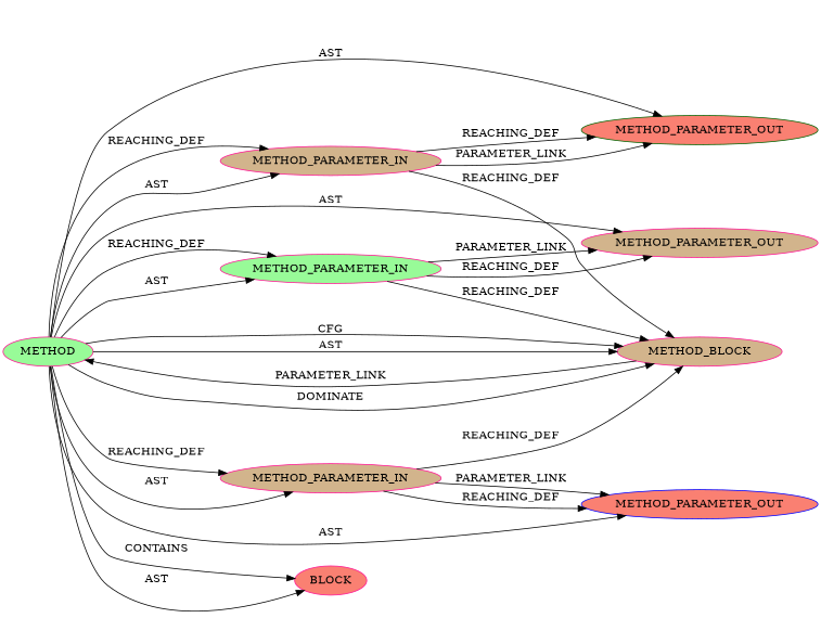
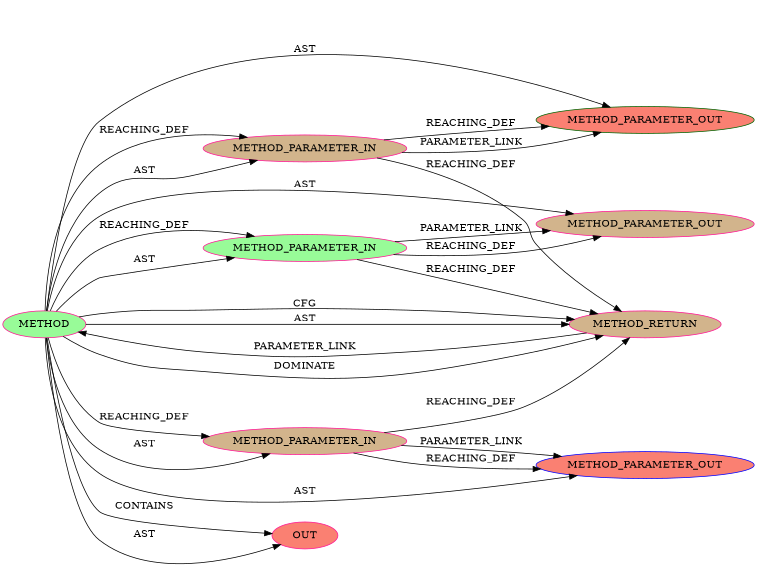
  digraph {
    rankdir=LR
    node [CODE=p2 EVALUATION_STRATEGY=BY_VALUE IS_VARIADIC=false ORDER=2 TYPE_FULL_NAME=ANY color=deeppink fillcolor=tan style=filled]
    n1 [INDEX=2 NAME=p2 color=darkgreen fillcolor=salmon label=METHOD_PARAMETER_OUT]
    n2 [CODE=p3 INDEX=3 NAME=p3 ORDER=3 fillcolor=palegreen label=METHOD_PARAMETER_IN]
-   n3 [CODE=RET label=METHOD_BLOCK IS_VARIADIC=""]
+   n3 [CODE=RET label=METHOD_RETURN IS_VARIADIC=""]
    n4 [CODE=p3 INDEX=3 NAME=p3 ORDER=3 label=METHOD_PARAMETER_OUT]
    n5 [AST_PARENT_FULL_NAME="<global>" AST_PARENT_TYPE=NAMESPACE_BLOCK CODE="<empty>" FILENAME="<empty>" FULL_NAME="tls_context.push_pending_record" IS_EXTERNAL=true NAME=push_pending_record ORDER=0 fillcolor=palegreen label=METHOD EVALUATION_STRATEGY="" IS_VARIADIC="" TYPE_FULL_NAME=""]
    n6 [INDEX=2 NAME=p2 label=METHOD_PARAMETER_IN]
    n7 [CODE=p1 INDEX=1 NAME=p1 ORDER=1 label=METHOD_PARAMETER_IN]
-   n8 [ARGUMENT_INDEX=1 CODE="<empty>" ORDER=1 fillcolor=salmon label=BLOCK EVALUATION_STRATEGY="" IS_VARIADIC=""]
+   n8 [ARGUMENT_INDEX=1 CODE="<empty>" ORDER=1 fillcolor=salmon label=OUT EVALUATION_STRATEGY="" IS_VARIADIC=""]
    n9 [CODE=p1 INDEX=1 NAME=p1 ORDER=1 color=blue fillcolor=salmon label=METHOD_PARAMETER_OUT]
    n2 -> n3 [VARIABLE=p3 label=REACHING_DEF]
    n2 -> n4 [VARIABLE=p3 label=REACHING_DEF]
    n2 -> n4 [label=PARAMETER_LINK]
    n3 -> n5 [label=PARAMETER_LINK]
    n5 -> n1 [label=AST]
    n5 -> n2 [label=REACHING_DEF]
    n5 -> n2 [label=AST]
    n5 -> n3 [label=DOMINATE]
    n5 -> n3 [label=CFG]
    n5 -> n3 [label=AST]
    n5 -> n4 [label=AST]
    n5 -> n6 [label=AST]
    n5 -> n6 [label=REACHING_DEF]
    n5 -> n7 [label=REACHING_DEF]
    n5 -> n7 [label=AST]
    n5 -> n8 [label=AST]
    n5 -> n8 [label=CONTAINS]
    n5 -> n9 [label=AST]
    n6 -> n1 [label=PARAMETER_LINK]
    n6 -> n1 [VARIABLE=p2 label=REACHING_DEF]
    n6 -> n3 [VARIABLE=p2 label=REACHING_DEF]
    n7 -> n3 [VARIABLE=p1 label=REACHING_DEF]
    n7 -> n9 [VARIABLE=p1 label=REACHING_DEF]
    n7 -> n9 [label=PARAMETER_LINK]
  }
